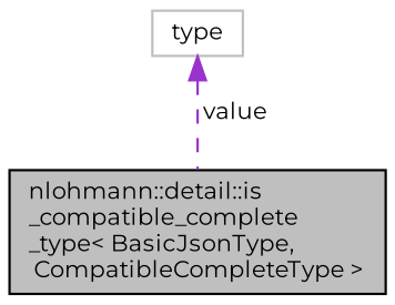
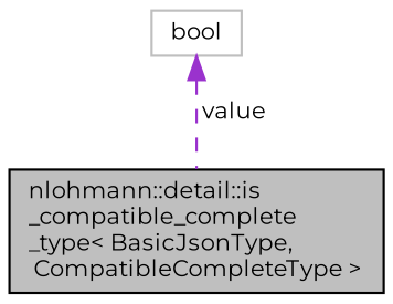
  digraph {
    fontname=Montserrat
    node [fontname=Montserrat fontsize=10 shape=record style=filled]
    n1 [color=black fillcolor=grey75 fontcolor=black height=0.2 label="nlohmann::detail::is\l_compatible_complete\l_type\< BasicJsonType,\l CompatibleCompleteType \>" width=0.4]
-   n2 [color=grey75 fillcolor=white height=0.2 label=type width=0.4]
+   n2 [color=grey75 fillcolor=white height=0.2 label=bool width=0.4]
    n2 -> n1 [color=darkorchid3 dir=back fontname=Montserrat fontsize=10 label=" value" labelfontname=Helvetica labelfontsize=10 style=dashed]
  }
